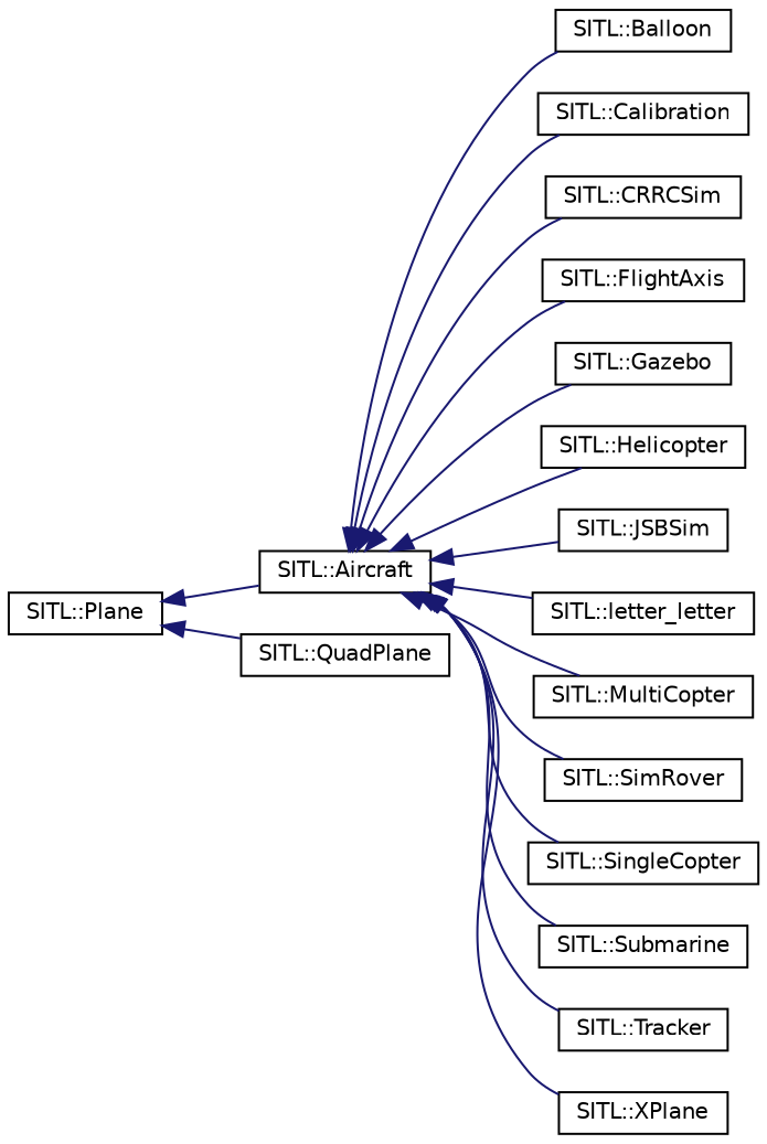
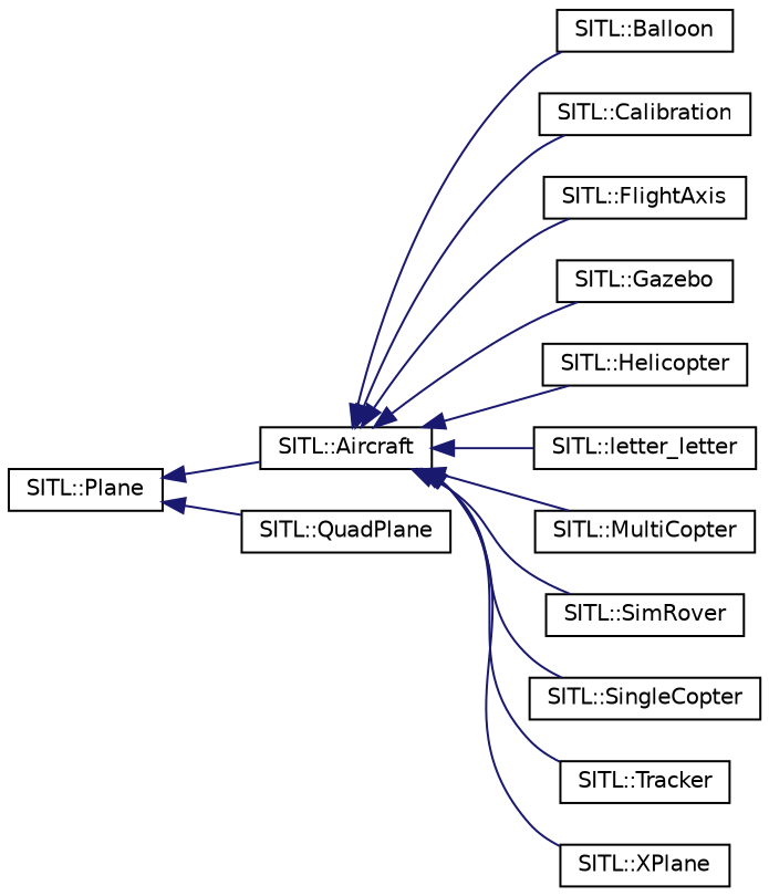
  digraph {
    rankdir=LR
    node [color=black fillcolor=white fontname=Helvetica fontsize=10 shape=record style=filled]
    edge [color=midnightblue dir=back fontname=Helvetica fontsize=10 labelfontname=Helvetica labelfontsize=10 style=solid]
    n1 [height=0.2 label="SITL::Aircraft" width=0.4]
    n2 [height=0.2 label="SITL::Balloon" width=0.4]
    n3 [height=0.2 label="SITL::Calibration" width=0.4]
-   n4 [height=0.2 label="SITL::CRRCSim" width=0.4]
    n5 [height=0.2 label="SITL::FlightAxis" width=0.4]
    n6 [height=0.2 label="SITL::Gazebo" width=0.4]
    n7 [height=0.2 label="SITL::Helicopter" width=0.4]
-   n8 [height=0.2 label="SITL::JSBSim" width=0.4]
    n9 [height=0.2 label="SITL::letter_letter" width=0.4]
    n10 [height=0.2 label="SITL::MultiCopter" width=0.4]
    n11 [height=0.2 label="SITL::SimRover" width=0.4]
    n12 [height=0.2 label="SITL::SingleCopter" width=0.4]
-   n13 [height=0.2 label="SITL::Submarine" width=0.4]
    n14 [height=0.2 label="SITL::Tracker" width=0.4]
    n15 [height=0.2 label="SITL::XPlane" width=0.4]
    n16 [height=0.2 label="SITL::Plane" width=0.4]
    n17 [height=0.2 label="SITL::QuadPlane" width=0.4]
    n1 -> n2
    n1 -> n3
-   n1 -> n4
    n1 -> n5
    n1 -> n6
    n1 -> n7
-   n1 -> n8
    n1 -> n9
    n1 -> n10
    n1 -> n11
    n1 -> n12
-   n1 -> n13
    n1 -> n14
    n1 -> n15
    n16 -> n1
    n16 -> n17
  }
